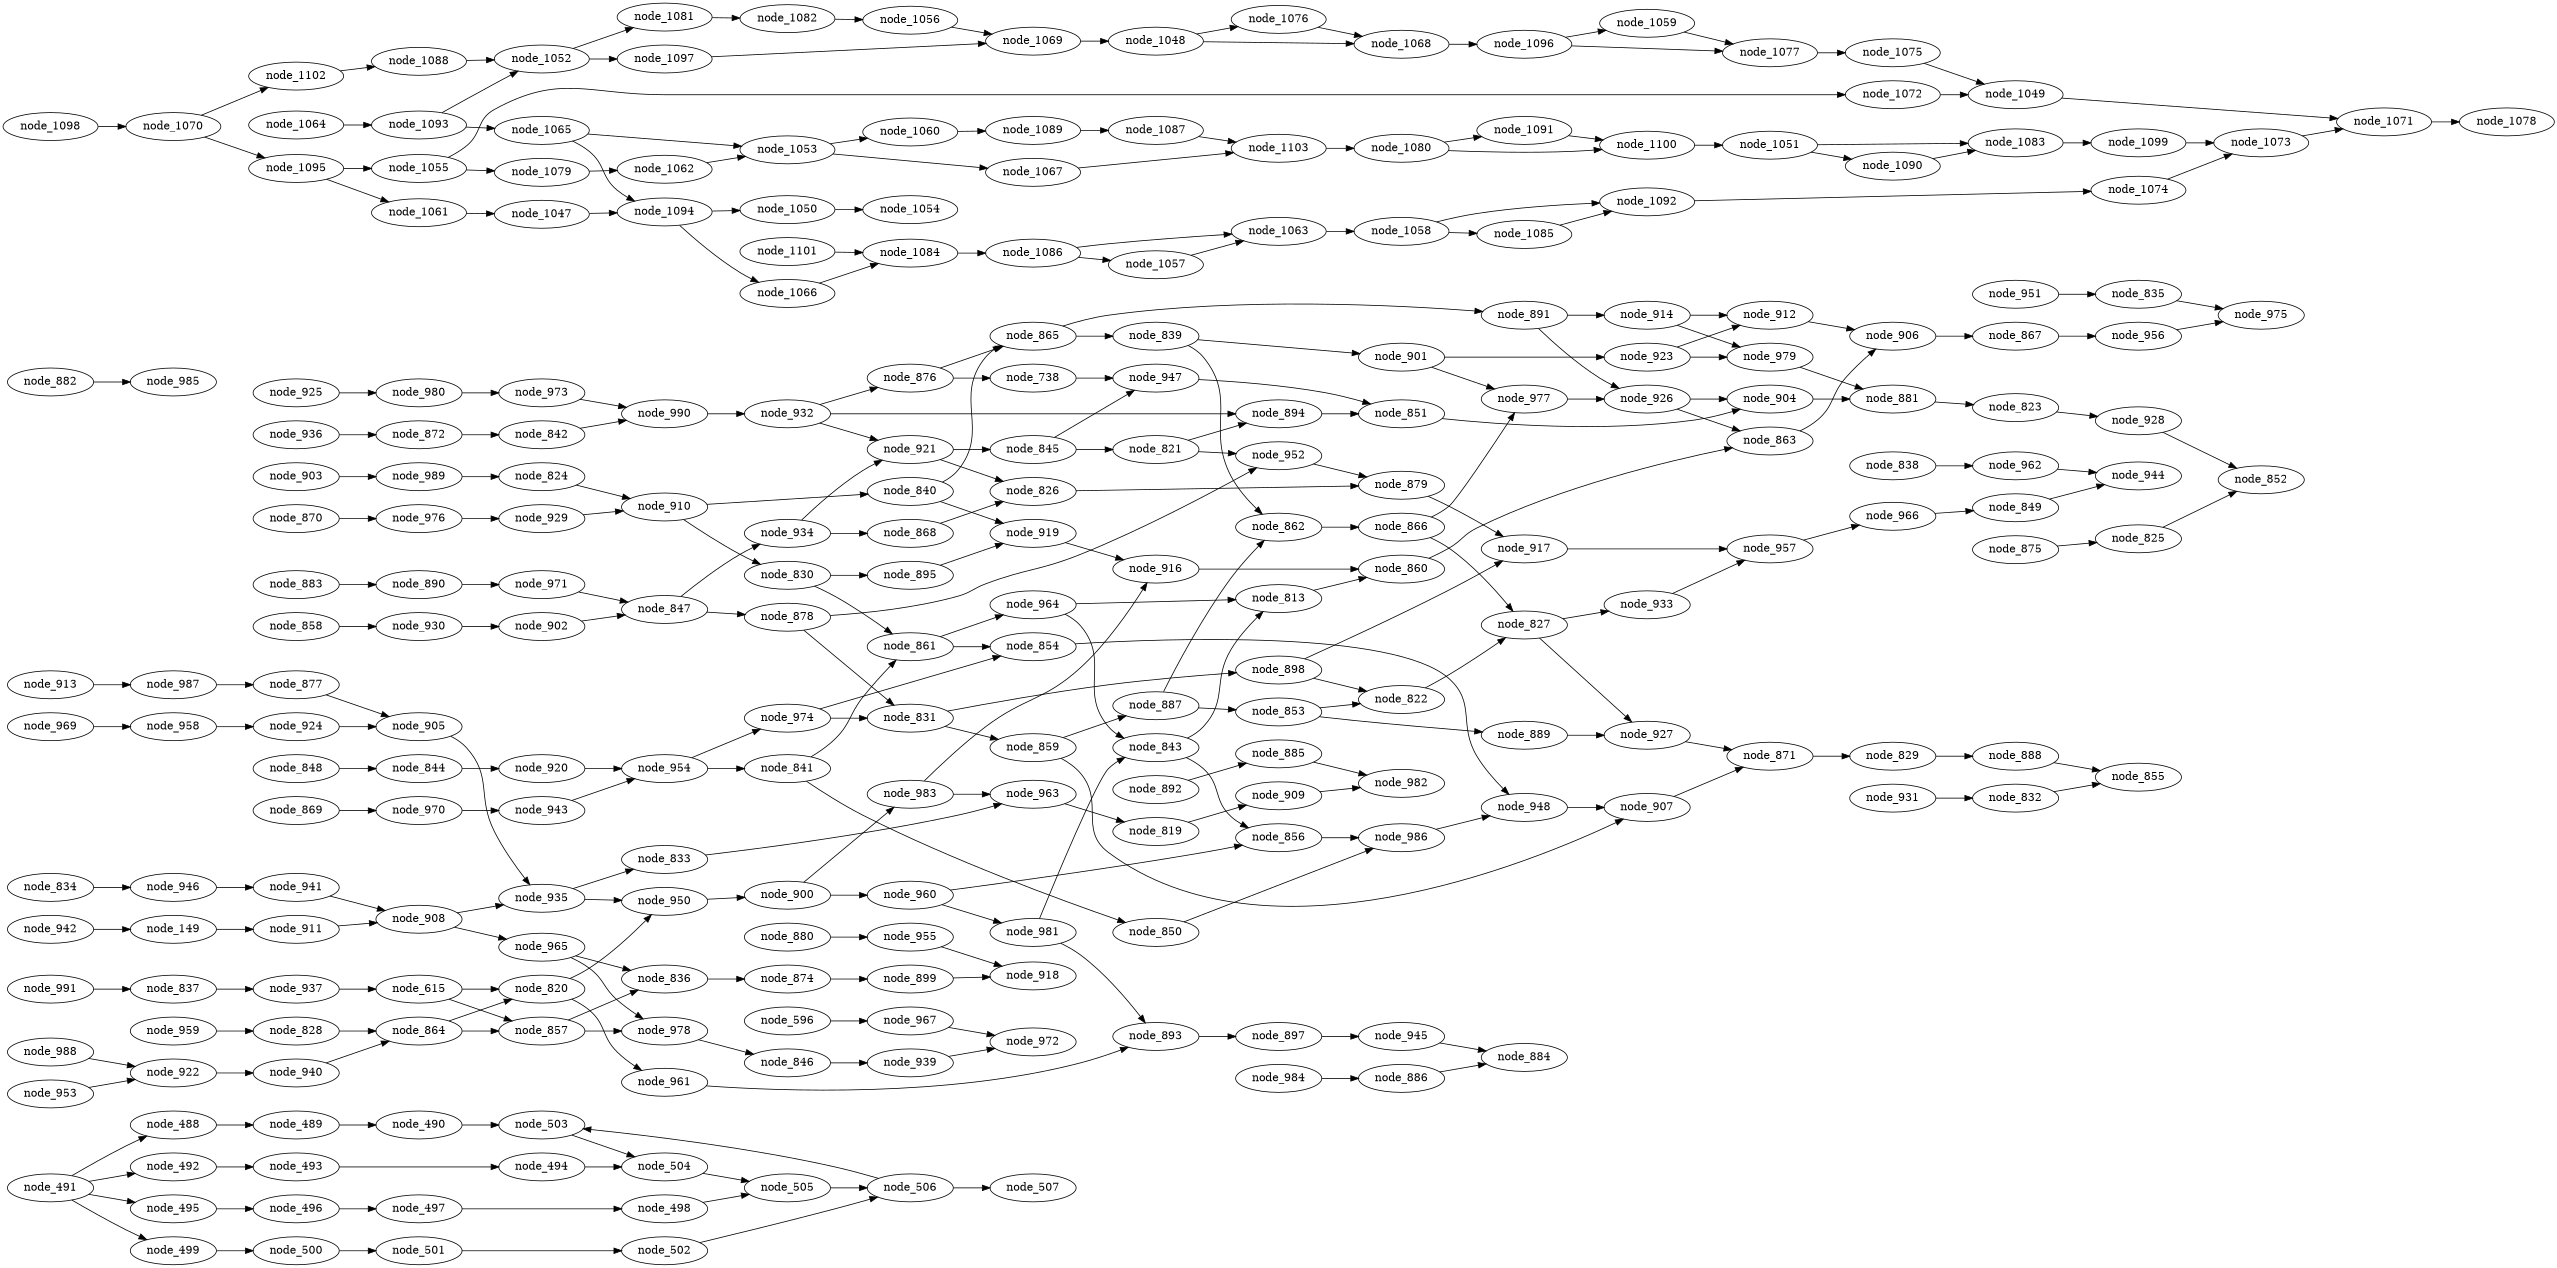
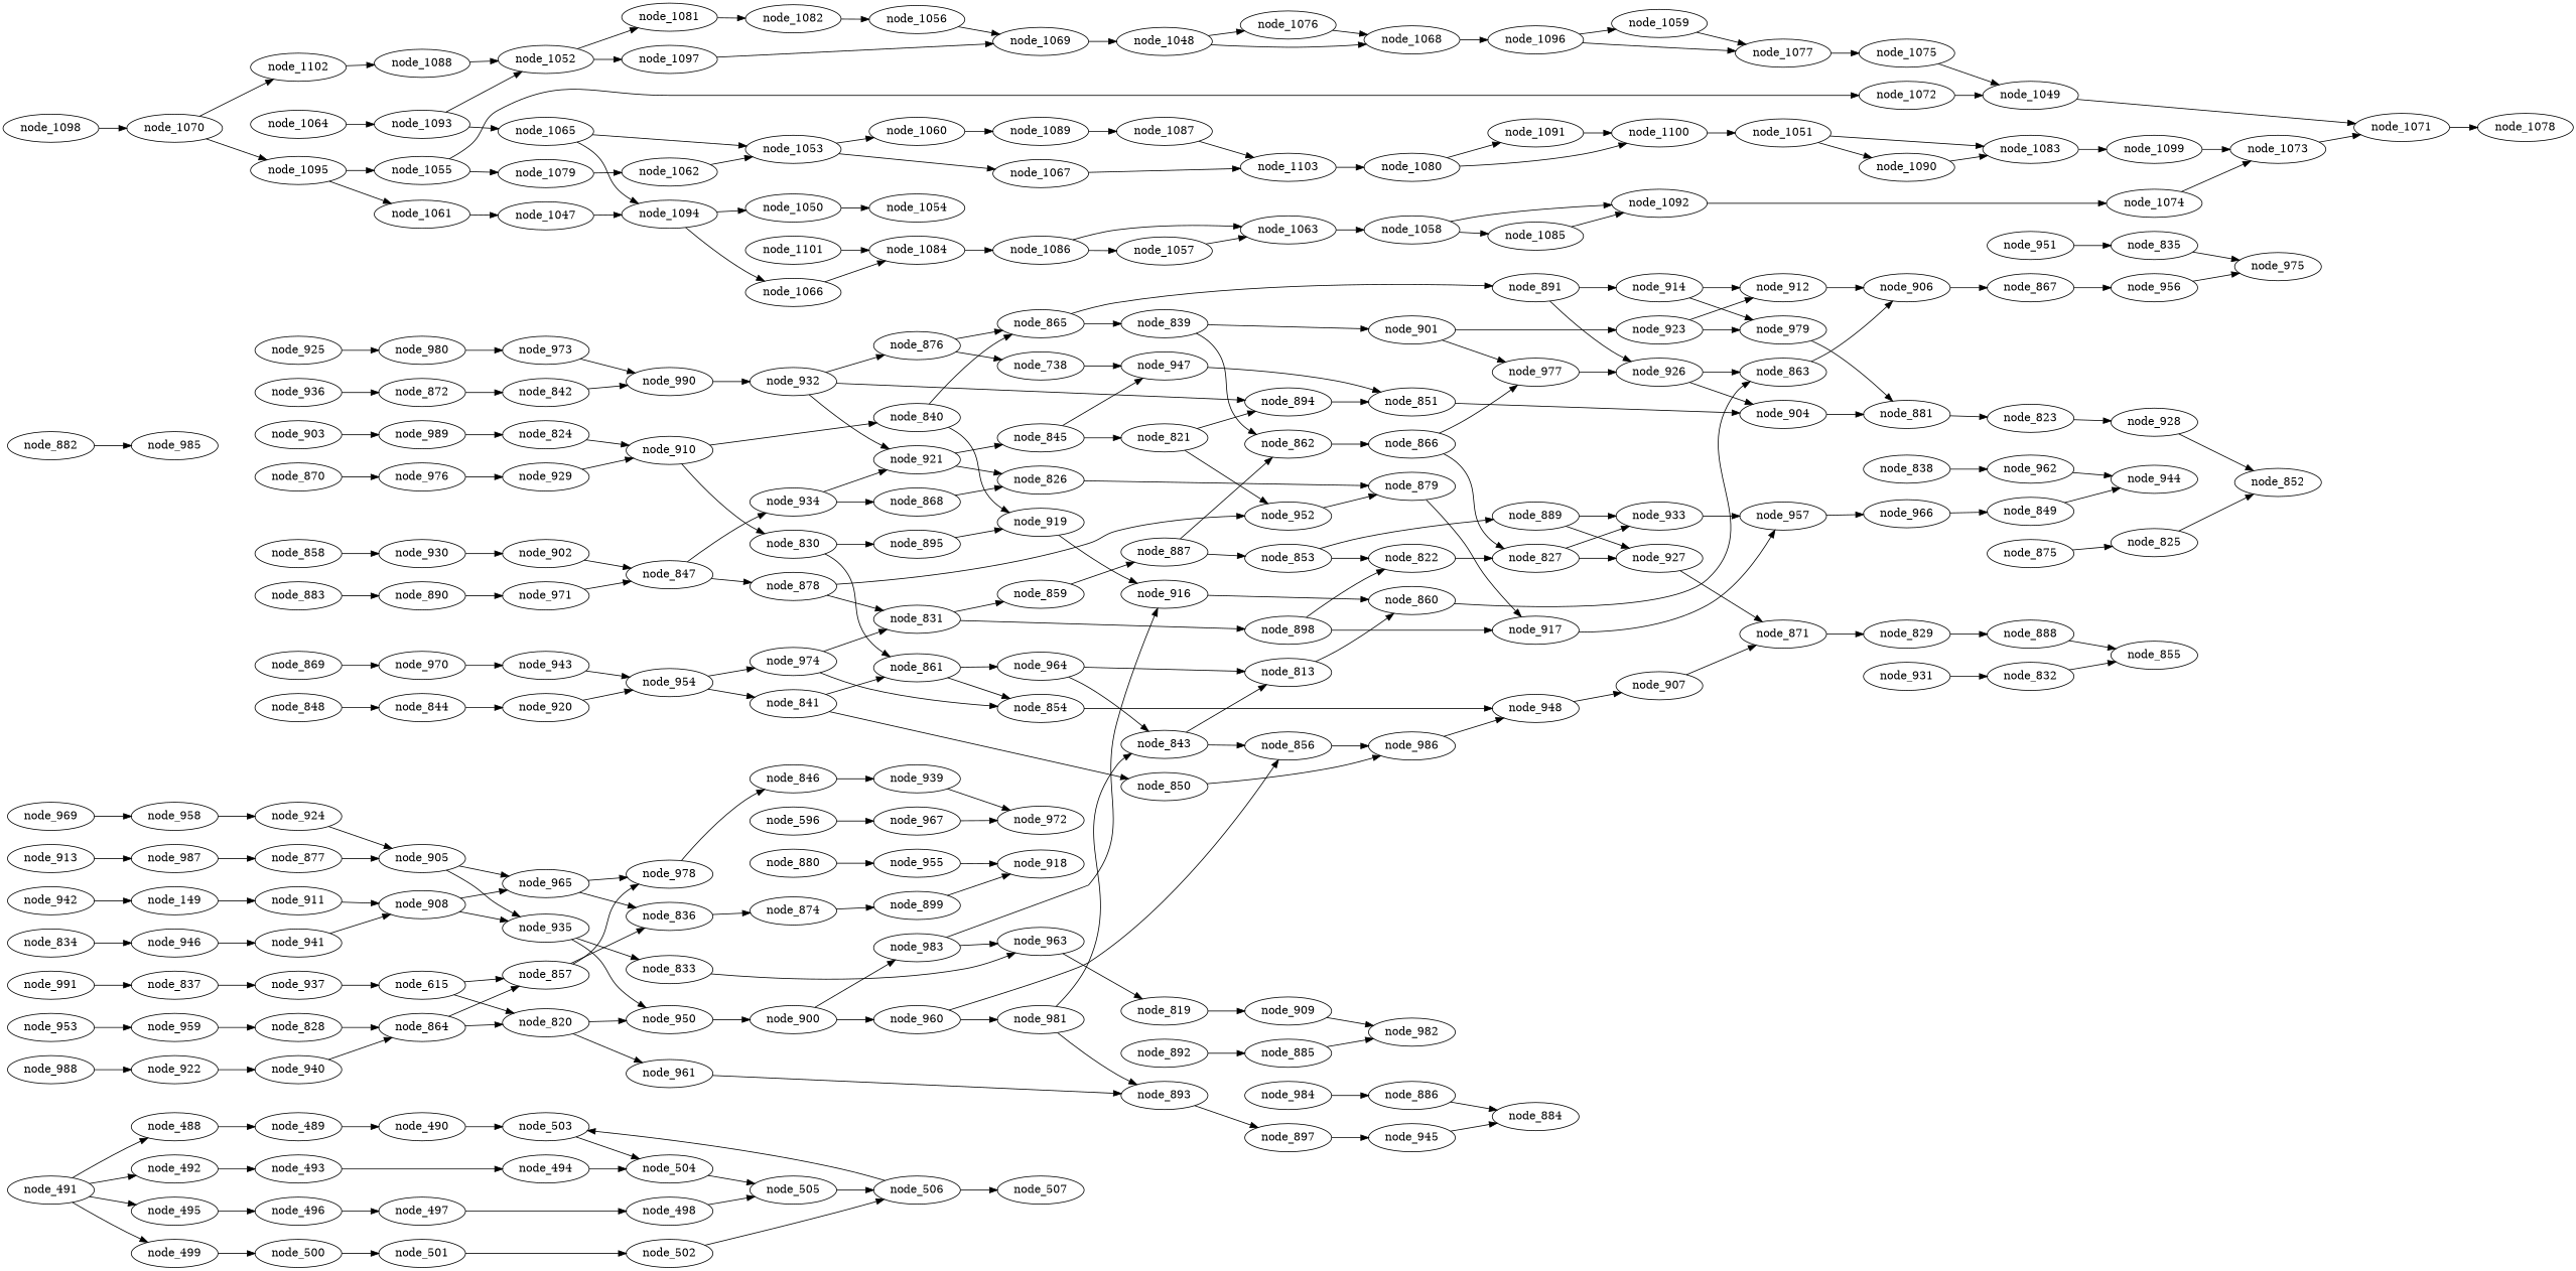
  digraph {
    rankdir=LR
    node_488
    node_489
    node_490
    node_503
    node_504
    node_505
    node_491
    node_492
    node_495
    node_499
    node_493
    node_496
    node_500
    node_494
    node_497
    node_501
    node_506
    node_498
    node_507
    node_502
    node_819
    node_909
    node_982
    node_820
    node_950
    node_961
    node_900
    node_893
    node_960
    node_983
    node_897
    node_821
    node_894
    node_952
    node_851
    node_879
    node_904
    node_917
    node_822
    node_827
    node_927
    node_933
    node_871
    node_957
    node_823
    node_928
    node_852
    node_824
    node_910
    node_830
    node_840
    node_861
    node_895
    node_919
    node_865
    node_825
    node_826
    node_829
    node_966
    node_828
    node_864
    node_857
    node_836
    node_978
    node_888
    node_855
    node_854
    node_964
    node_948
    node_843
    n71 [label=node_813]
    node_916
    node_831
    node_859
    node_898
    node_887
    node_907
    node_862
    node_853
    node_832
    node_833
    node_963
    node_834
    node_946
    node_941
    node_908
    node_835
    node_975
    node_874
    node_899
    node_918
    node_837
    node_937
    n94 [label=node_615]
    node_838
    node_962
    node_944
    node_839
    node_901
    node_866
    node_977
    node_923
    node_926
    node_912
    node_979
    node_891
    node_914
    node_860
    node_841
    node_850
    node_986
    node_842
    node_990
    node_932
    node_876
    n116 [label=node_738]
    node_921
    node_856
    node_863
    node_844
    node_920
    node_954
    node_974
    node_845
    node_947
    node_846
    node_939
    node_972
    node_847
    node_878
    node_934
    node_868
    node_848
    node_849
    node_881
    node_889
    node_858
    node_930
    node_902
    node_906
    node_867
    node_956
    node_869
    node_970
    node_943
    node_870
    node_976
    node_929
    node_872
    node_875
    node_877
    node_905
    node_935
    node_965
    node_880
    node_955
    node_882
    node_985
    node_883
    node_890
    node_971
    node_885
    node_886
    node_884
    node_892
    node_945
    n167 [label=node_596]
    node_967
    node_981
    node_903
    node_989
    node_911
    node_913
    node_987
    node_922
    node_940
    node_924
    node_925
    node_980
    node_973
    node_931
    node_936
    n183 [label=node_149]
    node_942
    node_951
    node_953
    node_959
    node_958
    node_969
    node_984
    node_988
    node_991
    node_1047
    node_1094
    node_1050
    node_1066
    node_1054
    node_1084
    node_1048
    node_1068
    node_1076
    node_1096
    node_1059
    node_1077
    node_1049
    node_1071
    node_1078
    node_1101
    node_1051
    node_1083
    node_1090
    node_1099
    node_1073
    node_1052
    node_1081
    node_1097
    node_1082
    node_1069
    node_1056
    node_1053
    node_1060
    node_1067
    node_1089
    node_1103
    node_1087
    node_1080
    node_1086
    node_1055
    node_1072
    node_1079
    node_1062
    node_1057
    node_1063
    node_1058
    node_1085
    node_1092
    node_1074
    node_1075
    node_1061
    node_1064
    node_1093
    node_1065
    node_1091
    node_1100
    node_1070
    node_1095
    node_1102
    node_1088
    node_1098
    node_488 -> node_489
    node_489 -> node_490
    node_490 -> node_503
    node_503 -> node_504
    node_504 -> node_505
    node_505 -> node_506
    node_491 -> node_488
    node_491 -> node_492
    node_491 -> node_495
    node_491 -> node_499
    node_492 -> node_493
    node_495 -> node_496
    node_499 -> node_500
    node_493 -> node_494
    node_496 -> node_497
    node_500 -> node_501
    node_494 -> node_504
    node_497 -> node_498
    node_501 -> node_502
    node_506 -> node_503
    node_506 -> node_507
    node_498 -> node_505
    node_502 -> node_506
    node_819 -> node_909
    node_909 -> node_982
    node_820 -> node_950
    node_820 -> node_961
    node_950 -> node_900
    node_961 -> node_893
    node_900 -> node_960
    node_900 -> node_983
    node_893 -> node_897
    node_960 -> node_856
    node_960 -> node_981
    node_983 -> node_916
    node_983 -> node_963
    node_897 -> node_945
    node_821 -> node_894
    node_821 -> node_952
    node_894 -> node_851
    node_952 -> node_879
    node_851 -> node_904
    node_879 -> node_917
    node_904 -> node_881
    node_917 -> node_957
    node_822 -> node_827
    node_827 -> node_927
    node_827 -> node_933
    node_927 -> node_871
    node_933 -> node_957
    node_871 -> node_829
    node_957 -> node_966
    node_823 -> node_928
    node_928 -> node_852
    node_824 -> node_910
    node_910 -> node_830
    node_910 -> node_840
    node_830 -> node_861
    node_830 -> node_895
    node_840 -> node_919
    node_840 -> node_865
    node_861 -> node_854
    node_861 -> node_964
    node_895 -> node_919
    node_919 -> node_916
    node_865 -> node_839
    node_865 -> node_891
    node_825 -> node_852
    node_826 -> node_879
    node_829 -> node_888
    node_966 -> node_849
    node_828 -> node_864
    node_864 -> node_820
    node_864 -> node_857
    node_857 -> node_836
    node_857 -> node_978
    node_836 -> node_874
    node_978 -> node_846
    node_888 -> node_855
    node_854 -> node_948
    node_964 -> node_843
    node_964 -> n71
    node_948 -> node_907
    node_843 -> n71
    node_843 -> node_856
    n71 -> node_860
    node_916 -> node_860
    node_831 -> node_859
    node_831 -> node_898
    node_859 -> node_887
-   node_859 -> node_907
    node_898 -> node_917
    node_898 -> node_822
    node_887 -> node_862
    node_887 -> node_853
    node_907 -> node_871
    node_862 -> node_866
    node_853 -> node_822
    node_853 -> node_889
    node_832 -> node_855
    node_833 -> node_963
    node_963 -> node_819
    node_834 -> node_946
    node_946 -> node_941
    node_941 -> node_908
    node_908 -> node_935
    node_908 -> node_965
    node_835 -> node_975
    node_874 -> node_899
    node_899 -> node_918
    node_837 -> node_937
    node_937 -> n94
    n94 -> node_820
    n94 -> node_857
    node_838 -> node_962
    node_962 -> node_944
    node_839 -> node_862
    node_839 -> node_901
    node_901 -> node_977
    node_901 -> node_923
    node_866 -> node_827
    node_866 -> node_977
    node_977 -> node_926
    node_923 -> node_912
    node_923 -> node_979
    node_926 -> node_904
    node_926 -> node_863
    node_912 -> node_906
    node_979 -> node_881
    node_891 -> node_926
    node_891 -> node_914
    node_914 -> node_912
    node_914 -> node_979
    node_860 -> node_863
    node_841 -> node_861
    node_841 -> node_850
    node_850 -> node_986
    node_986 -> node_948
    node_842 -> node_990
    node_990 -> node_932
    node_932 -> node_894
    node_932 -> node_876
    node_932 -> node_921
    node_876 -> node_865
    node_876 -> n116
    n116 -> node_947
    node_921 -> node_826
    node_921 -> node_845
    node_856 -> node_986
    node_863 -> node_906
    node_844 -> node_920
    node_920 -> node_954
    node_954 -> node_841
    node_954 -> node_974
    node_974 -> node_854
    node_974 -> node_831
    node_845 -> node_821
    node_845 -> node_947
    node_947 -> node_851
    node_846 -> node_939
    node_939 -> node_972
    node_847 -> node_878
    node_847 -> node_934
    node_878 -> node_952
    node_878 -> node_831
    node_934 -> node_921
    node_934 -> node_868
    node_868 -> node_826
    node_848 -> node_844
    node_849 -> node_944
    node_881 -> node_823
    node_889 -> node_927
+   node_889 -> node_933
    node_858 -> node_930
    node_930 -> node_902
    node_902 -> node_847
    node_906 -> node_867
    node_867 -> node_956
    node_956 -> node_975
    node_869 -> node_970
    node_970 -> node_943
    node_943 -> node_954
    node_870 -> node_976
    node_976 -> node_929
    node_929 -> node_910
    node_872 -> node_842
    node_875 -> node_825
    node_877 -> node_905
    node_905 -> node_935
+   node_905 -> node_965
    node_935 -> node_950
    node_935 -> node_833
    node_965 -> node_836
    node_965 -> node_978
    node_880 -> node_955
    node_955 -> node_918
    node_882 -> node_985
    node_883 -> node_890
    node_890 -> node_971
    node_971 -> node_847
    node_885 -> node_982
    node_886 -> node_884
    node_892 -> node_885
    node_945 -> node_884
    n167 -> node_967
    node_967 -> node_972
    node_981 -> node_893
    node_981 -> node_843
    node_903 -> node_989
    node_989 -> node_824
    node_911 -> node_908
    node_913 -> node_987
    node_987 -> node_877
    node_922 -> node_940
    node_940 -> node_864
    node_924 -> node_905
    node_925 -> node_980
    node_980 -> node_973
    node_973 -> node_990
    node_931 -> node_832
    node_936 -> node_872
    n183 -> node_911
    node_942 -> n183
    node_951 -> node_835
-   node_953 -> node_922
+   node_953 -> node_959
    node_959 -> node_828
    node_958 -> node_924
    node_969 -> node_958
    node_984 -> node_886
    node_988 -> node_922
    node_991 -> node_837
    node_1047 -> node_1094
    node_1094 -> node_1050
    node_1094 -> node_1066
    node_1050 -> node_1054
    node_1066 -> node_1084
    node_1084 -> node_1086
    node_1048 -> node_1068
    node_1048 -> node_1076
    node_1068 -> node_1096
    node_1076 -> node_1068
    node_1096 -> node_1059
    node_1096 -> node_1077
    node_1059 -> node_1077
    node_1077 -> node_1075
    node_1049 -> node_1071
    node_1071 -> node_1078
    node_1101 -> node_1084
    node_1051 -> node_1083
    node_1051 -> node_1090
    node_1083 -> node_1099
    node_1090 -> node_1083
    node_1099 -> node_1073
    node_1073 -> node_1071
    node_1052 -> node_1081
    node_1052 -> node_1097
    node_1081 -> node_1082
    node_1097 -> node_1069
    node_1082 -> node_1056
    node_1069 -> node_1048
    node_1056 -> node_1069
    node_1053 -> node_1060
    node_1053 -> node_1067
    node_1060 -> node_1089
    node_1067 -> node_1103
    node_1089 -> node_1087
    node_1103 -> node_1080
    node_1087 -> node_1103
    node_1080 -> node_1091
    node_1080 -> node_1100
    node_1086 -> node_1057
    node_1086 -> node_1063
    node_1055 -> node_1072
    node_1055 -> node_1079
    node_1072 -> node_1049
    node_1079 -> node_1062
    node_1062 -> node_1053
    node_1057 -> node_1063
    node_1063 -> node_1058
    node_1058 -> node_1085
    node_1058 -> node_1092
    node_1085 -> node_1092
    node_1092 -> node_1074
    node_1074 -> node_1073
    node_1075 -> node_1049
    node_1061 -> node_1047
    node_1064 -> node_1093
    node_1093 -> node_1052
    node_1093 -> node_1065
    node_1065 -> node_1094
    node_1065 -> node_1053
    node_1091 -> node_1100
    node_1100 -> node_1051
    node_1070 -> node_1095
    node_1070 -> node_1102
    node_1095 -> node_1055
    node_1095 -> node_1061
    node_1102 -> node_1088
    node_1088 -> node_1052
    node_1098 -> node_1070
  }
